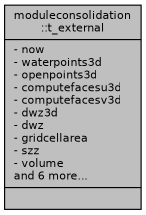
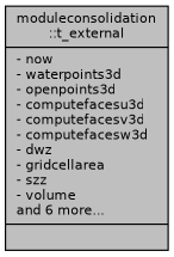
  digraph {
-   n1 [color=black fillcolor=grey75 fontcolor=black fontname=Helvetica fontsize=10 height=0.2 label="{moduleconsolidation\l::t_external\n|- now\l- waterpoints3d\l- openpoints3d\l- computefacesu3d\l- computefacesv3d\l- dwz3d\l- dwz\l- gridcellarea\l- szz\l- volume\land 6 more...\l|}" shape=record style=filled width=0.4]
+   n1 [color=black fillcolor=grey75 fontcolor=black fontname=Helvetica fontsize=10 height=0.2 label="{moduleconsolidation\l::t_external\n|- now\l- waterpoints3d\l- openpoints3d\l- computefacesu3d\l- computefacesv3d\l- computefacesw3d\l- dwz\l- gridcellarea\l- szz\l- volume\land 6 more...\l|}" shape=record style=filled width=0.4]
  }
